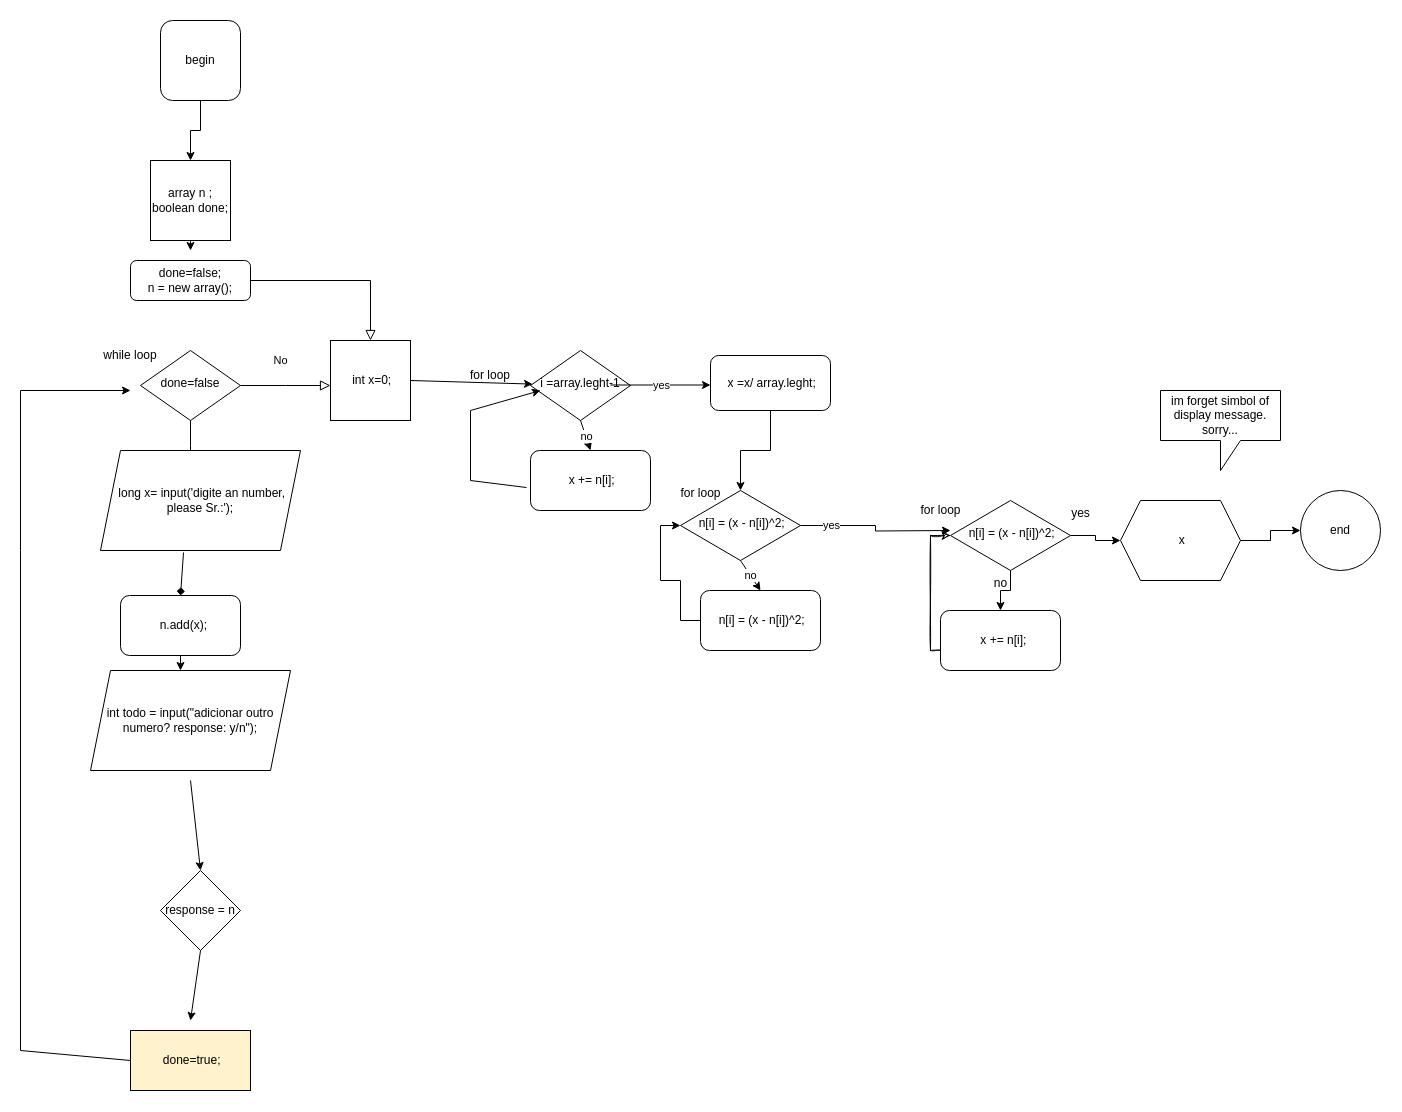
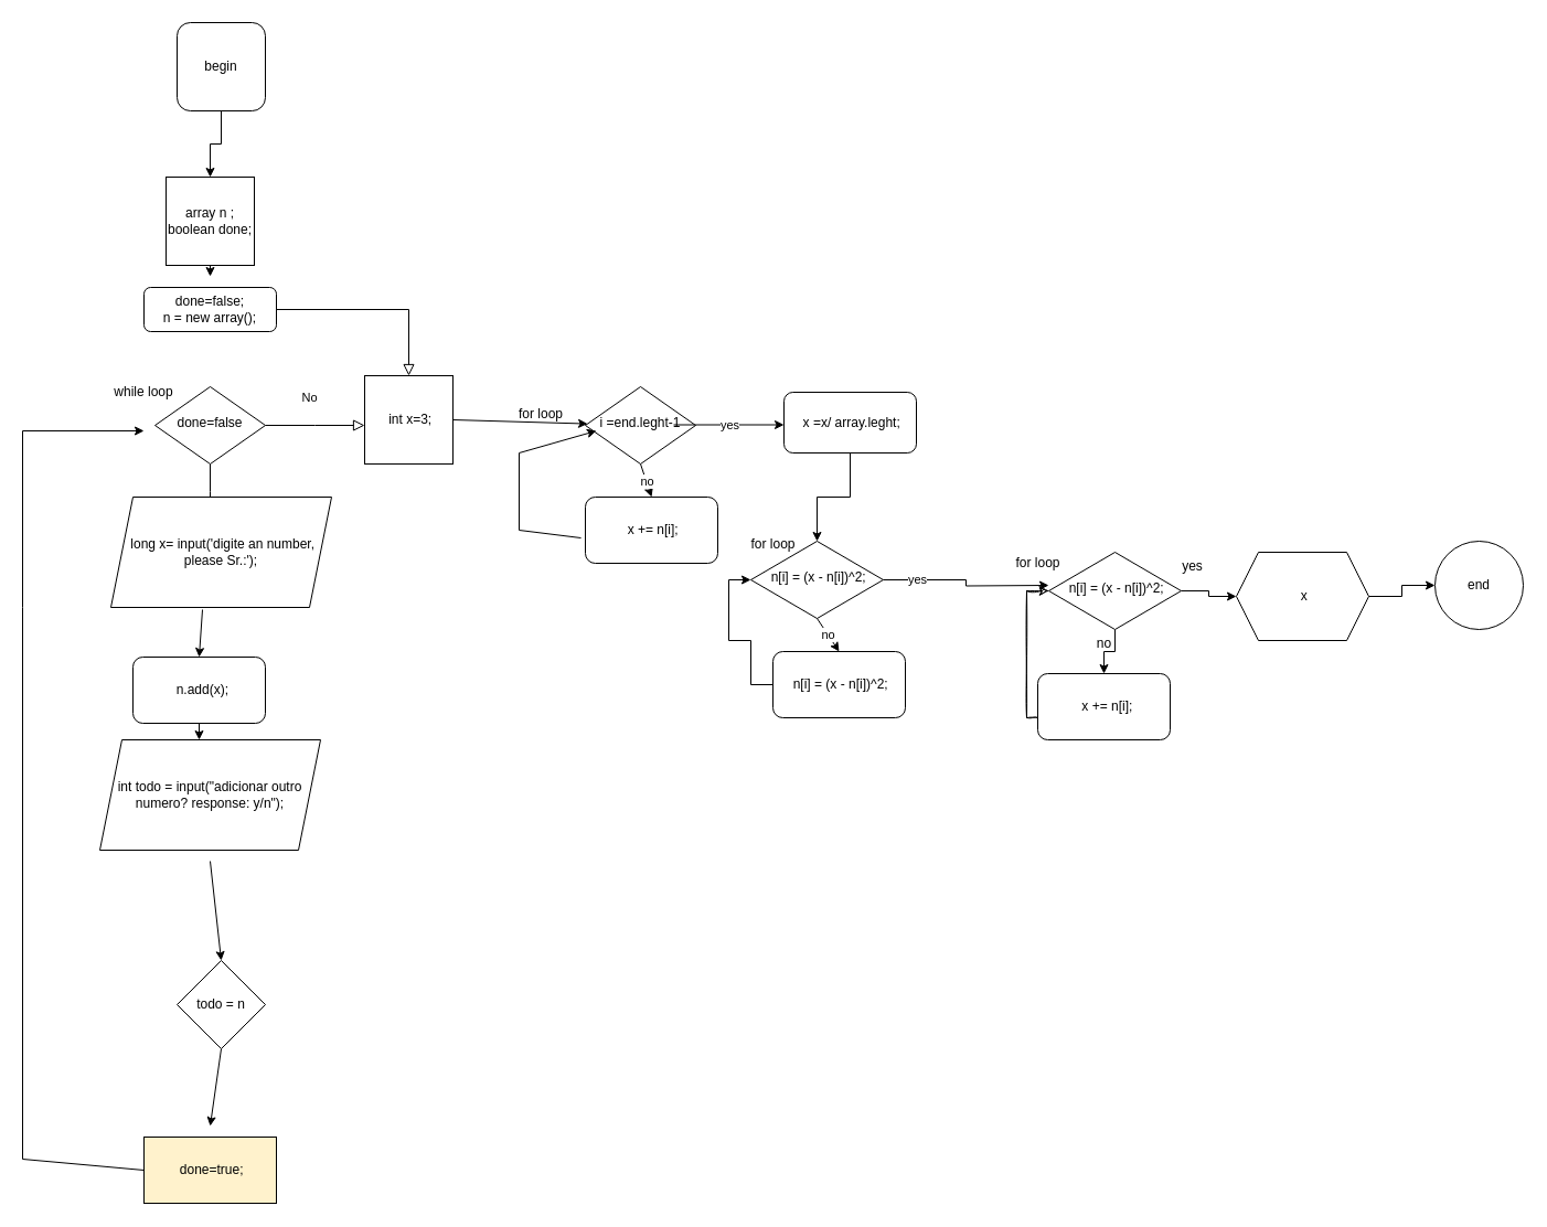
  <mxCell id="0" />
  <mxCell id="1" parent="0" />
  <mxCell id="2" value="" style="rounded=0;html=1;jettySize=auto;orthogonalLoop=1;fontSize=11;endArrow=block;endFill=0;endSize=8;strokeWidth=1;shadow=0;labelBackgroundColor=none;edgeStyle=orthogonalEdgeStyle;" parent="1" source="3" target="19" edge="1"><mxGeometry relative="1" as="geometry" /></mxCell>
  <mxCell id="3" value="done=false;&lt;br&gt;n = new array();" style="rounded=1;whiteSpace=wrap;html=1;fontSize=12;glass=0;strokeWidth=1;shadow=0;" parent="1" vertex="1"><mxGeometry x="130" y="260" width="120" height="40" as="geometry" /></mxCell>
  <mxCell id="4" value="Yes" style="rounded=0;html=1;jettySize=auto;orthogonalLoop=1;fontSize=11;endArrow=block;endFill=0;endSize=8;strokeWidth=1;shadow=0;labelBackgroundColor=none;edgeStyle=orthogonalEdgeStyle;exitX=0.5;exitY=1;exitDx=0;exitDy=0;" parent="1" source="6" edge="1"><mxGeometry x="0.01" y="10" relative="1" as="geometry"><mxPoint x="10" y="10" as="offset" /><mxPoint x="140" y="440" as="sourcePoint" /><mxPoint x="190" y="470" as="targetPoint" /></mxGeometry></mxCell>
  <mxCell id="5" value="No" style="edgeStyle=orthogonalEdgeStyle;rounded=0;html=1;jettySize=auto;orthogonalLoop=1;fontSize=11;endArrow=block;endFill=0;endSize=8;strokeWidth=1;shadow=0;labelBackgroundColor=none;" parent="1" source="6" edge="1"><mxGeometry x="-0.116" y="25" relative="1" as="geometry"><mxPoint as="offset" /><mxPoint x="330" y="385" as="targetPoint" /></mxGeometry></mxCell>
  <mxCell id="6" value="done=false" style="rhombus;whiteSpace=wrap;html=1;shadow=0;fontFamily=Helvetica;fontSize=12;align=center;strokeWidth=1;spacing=6;spacingTop=-4;" parent="1" vertex="1"><mxGeometry x="140" y="350" width="100" height="70" as="geometry" /></mxCell>
  <mxCell id="7" value="array n ;&lt;br&gt;boolean done;" style="whiteSpace=wrap;html=1;aspect=fixed;" vertex="1" parent="1"><mxGeometry x="150" y="160" width="80" height="80" as="geometry" /></mxCell>
  <mxCell id="8" value="" style="endArrow=classic;html=1;rounded=0;exitX=0.5;exitY=1;exitDx=0;exitDy=0;" edge="1" parent="1" source="7"><mxGeometry width="50" height="50" relative="1" as="geometry"><mxPoint x="360" y="290" as="sourcePoint" /><mxPoint x="190" y="250" as="targetPoint" /></mxGeometry></mxCell>
  <mxCell id="9" value="int todo = input(&quot;adicionar outro numero? response: y/n&quot;);" style="shape=parallelogram;perimeter=parallelogramPerimeter;whiteSpace=wrap;html=1;fixedSize=1;" vertex="1" parent="1"><mxGeometry x="90" y="670" width="200" height="100" as="geometry" /></mxCell>
- <mxCell id="10" value="response = n" style="rhombus;whiteSpace=wrap;html=1;" vertex="1" parent="1"><mxGeometry x="160" y="870" width="80" height="80" as="geometry" /></mxCell>
+ <mxCell id="10" value="todo = n" style="rhombus;whiteSpace=wrap;html=1;" vertex="1" parent="1"><mxGeometry x="160" y="870" width="80" height="80" as="geometry" /></mxCell>
  <mxCell id="11" value="&amp;nbsp;done=true;" style="rounded=0;whiteSpace=wrap;html=1;fillColor=#fff2cc;" vertex="1" parent="1"><mxGeometry x="130" y="1030" width="120" height="60" as="geometry" /></mxCell>
  <mxCell id="12" value="" style="endArrow=classic;html=1;rounded=0;entryX=0.5;entryY=0;entryDx=0;entryDy=0;" edge="1" parent="1" target="10"><mxGeometry width="50" height="50" relative="1" as="geometry"><mxPoint x="190" y="780" as="sourcePoint" /><mxPoint x="410" y="690" as="targetPoint" /></mxGeometry></mxCell>
  <mxCell id="13" value="" style="endArrow=classic;html=1;rounded=0;exitX=0.5;exitY=1;exitDx=0;exitDy=0;" edge="1" parent="1" source="10"><mxGeometry width="50" height="50" relative="1" as="geometry"><mxPoint x="360" y="740" as="sourcePoint" /><mxPoint x="190" y="1020" as="targetPoint" /></mxGeometry></mxCell>
  <mxCell id="14" value="" style="endArrow=classic;html=1;rounded=0;exitX=0;exitY=0.5;exitDx=0;exitDy=0;" edge="1" parent="1" source="11"><mxGeometry width="50" height="50" relative="1" as="geometry"><mxPoint x="360" y="680" as="sourcePoint" /><mxPoint x="130" y="390" as="targetPoint" /><Array as="points"><mxPoint x="20" y="1050" /><mxPoint x="20" y="550" /><mxPoint x="20" y="390" /></Array></mxGeometry></mxCell>
  <mxCell id="15" value="&amp;nbsp;long x= input('digite an number, please Sr.:');" style="shape=parallelogram;perimeter=parallelogramPerimeter;whiteSpace=wrap;html=1;fixedSize=1;" vertex="1" parent="1"><mxGeometry x="100" y="450" width="200" height="100" as="geometry" /></mxCell>
  <mxCell id="16" value="&amp;nbsp; n.add(x);" style="rounded=1;whiteSpace=wrap;html=1;" vertex="1" parent="1"><mxGeometry x="120" y="595" width="120" height="60" as="geometry" /></mxCell>
- <mxCell id="17" value="" style="endArrow=diamond;html=1;rounded=0;exitX=0.415;exitY=1.02;exitDx=0;exitDy=0;exitPerimeter=0;entryX=0.5;entryY=0;entryDx=0;entryDy=0;" edge="1" parent="1" source="15" target="16"><mxGeometry width="50" height="50" relative="1" as="geometry"><mxPoint x="350" y="660" as="sourcePoint" /><mxPoint x="400" y="610" as="targetPoint" /></mxGeometry></mxCell>
+ <mxCell id="17" value="" style="endArrow=classic;html=1;rounded=0;exitX=0.415;exitY=1.02;exitDx=0;exitDy=0;exitPerimeter=0;entryX=0.5;entryY=0;entryDx=0;entryDy=0;" edge="1" parent="1" source="15" target="16"><mxGeometry width="50" height="50" relative="1" as="geometry"><mxPoint x="350" y="660" as="sourcePoint" /><mxPoint x="400" y="610" as="targetPoint" /></mxGeometry></mxCell>
  <mxCell id="18" value="" style="endArrow=classic;html=1;rounded=0;exitX=0.5;exitY=1;exitDx=0;exitDy=0;entryX=0.45;entryY=0;entryDx=0;entryDy=0;entryPerimeter=0;" edge="1" parent="1" source="16" target="9"><mxGeometry width="50" height="50" relative="1" as="geometry"><mxPoint x="350" y="660" as="sourcePoint" /><mxPoint x="400" y="610" as="targetPoint" /></mxGeometry></mxCell>
- <mxCell id="19" value="&amp;nbsp;int x=0;" style="whiteSpace=wrap;html=1;aspect=fixed;" vertex="1" parent="1"><mxGeometry x="330" y="340" width="80" height="80" as="geometry" /></mxCell>
+ <mxCell id="19" value="&amp;nbsp;int x=3;" style="whiteSpace=wrap;html=1;aspect=fixed;" vertex="1" parent="1"><mxGeometry x="330" y="340" width="80" height="80" as="geometry" /></mxCell>
  <mxCell id="20" value="while loop" style="text;html=1;strokeColor=none;fillColor=none;align=center;verticalAlign=middle;whiteSpace=wrap;rounded=0;" vertex="1" parent="1"><mxGeometry x="100" y="340" width="60" height="30" as="geometry" /></mxCell>
  <mxCell id="21" value="for loop" style="text;html=1;strokeColor=none;fillColor=none;align=center;verticalAlign=middle;whiteSpace=wrap;rounded=0;" vertex="1" parent="1"><mxGeometry x="460" y="360" width="60" height="30" as="geometry" /></mxCell>
- <mxCell id="22" value="i =array.leght-1" style="rhombus;whiteSpace=wrap;html=1;shadow=0;fontFamily=Helvetica;fontSize=12;align=center;strokeWidth=1;spacing=6;spacingTop=-4;" vertex="1" parent="1"><mxGeometry x="530" y="350" width="100" height="70" as="geometry" /></mxCell>
+ <mxCell id="22" value="i =end.leght-1" style="rhombus;whiteSpace=wrap;html=1;shadow=0;fontFamily=Helvetica;fontSize=12;align=center;strokeWidth=1;spacing=6;spacingTop=-4;" vertex="1" parent="1"><mxGeometry x="530" y="350" width="100" height="70" as="geometry" /></mxCell>
  <mxCell id="23" value="&amp;nbsp;x += n[i];" style="rounded=1;whiteSpace=wrap;html=1;" vertex="1" parent="1"><mxGeometry x="530" y="450" width="120" height="60" as="geometry" /></mxCell>
  <mxCell id="24" style="edgeStyle=orthogonalEdgeStyle;rounded=0;orthogonalLoop=1;jettySize=auto;html=1;" edge="1" parent="1" source="25" target="33"><mxGeometry relative="1" as="geometry" /></mxCell>
  <mxCell id="25" value="&amp;nbsp;x =x/ array.leght;" style="rounded=1;whiteSpace=wrap;html=1;" vertex="1" parent="1"><mxGeometry x="710" y="355" width="120" height="55" as="geometry" /></mxCell>
  <mxCell id="26" value="" style="endArrow=classic;html=1;rounded=0;exitX=1;exitY=0.5;exitDx=0;exitDy=0;" edge="1" parent="1" source="19" target="22"><mxGeometry width="50" height="50" relative="1" as="geometry"><mxPoint x="510" y="570" as="sourcePoint" /><mxPoint x="560" y="520" as="targetPoint" /></mxGeometry></mxCell>
  <mxCell id="27" value="" style="endArrow=classic;html=1;rounded=0;exitX=0.5;exitY=1;exitDx=0;exitDy=0;entryX=0.5;entryY=0;entryDx=0;entryDy=0;" edge="1" parent="1" source="22" target="23"><mxGeometry relative="1" as="geometry"><mxPoint x="490" y="550" as="sourcePoint" /><mxPoint x="590" y="550" as="targetPoint" /></mxGeometry></mxCell>
  <mxCell id="28" value="no&lt;br&gt;" style="edgeLabel;resizable=0;html=1;align=center;verticalAlign=middle;" connectable="0" vertex="1" parent="27"><mxGeometry relative="1" as="geometry" /></mxCell>
  <mxCell id="29" value="" style="endArrow=classic;html=1;rounded=0;exitX=-0.033;exitY=0.617;exitDx=0;exitDy=0;exitPerimeter=0;" edge="1" parent="1" source="23"><mxGeometry width="50" height="50" relative="1" as="geometry"><mxPoint x="490" y="440" as="sourcePoint" /><mxPoint x="540" y="390" as="targetPoint" /><Array as="points"><mxPoint x="470" y="480" /><mxPoint x="470" y="410" /></Array></mxGeometry></mxCell>
  <mxCell id="30" value="" style="endArrow=classic;html=1;rounded=0;" edge="1" parent="1"><mxGeometry relative="1" as="geometry"><mxPoint x="610" y="384.5" as="sourcePoint" /><mxPoint x="710" y="384.5" as="targetPoint" /></mxGeometry></mxCell>
  <mxCell id="31" value="yes&lt;br&gt;" style="edgeLabel;resizable=0;html=1;align=center;verticalAlign=middle;" connectable="0" vertex="1" parent="30"><mxGeometry relative="1" as="geometry" /></mxCell>
  <mxCell id="32" style="edgeStyle=orthogonalEdgeStyle;rounded=0;orthogonalLoop=1;jettySize=auto;html=1;" edge="1" parent="1" source="33"><mxGeometry relative="1" as="geometry"><mxPoint x="950" y="530" as="targetPoint" /></mxGeometry></mxCell>
  <mxCell id="33" value="&amp;nbsp; n[i] = (x - n[i])^2;&amp;nbsp;" style="rhombus;whiteSpace=wrap;html=1;shadow=0;fontFamily=Helvetica;fontSize=12;align=center;strokeWidth=1;spacing=6;spacingTop=-4;" vertex="1" parent="1"><mxGeometry x="680" y="490" width="120" height="70" as="geometry" /></mxCell>
  <mxCell id="34" style="edgeStyle=orthogonalEdgeStyle;rounded=0;orthogonalLoop=1;jettySize=auto;html=1;entryX=0;entryY=0.5;entryDx=0;entryDy=0;" edge="1" parent="1" source="35" target="33"><mxGeometry relative="1" as="geometry"><Array as="points"><mxPoint x="680" y="620" /><mxPoint x="680" y="580" /><mxPoint x="660" y="580" /><mxPoint x="660" y="525" /></Array></mxGeometry></mxCell>
  <mxCell id="35" value="&amp;nbsp; n[i] = (x - n[i])^2;&amp;nbsp;" style="rounded=1;whiteSpace=wrap;html=1;" vertex="1" parent="1"><mxGeometry x="700" y="590" width="120" height="60" as="geometry" /></mxCell>
  <mxCell id="36" value="" style="endArrow=classic;html=1;rounded=0;exitX=0.5;exitY=1;exitDx=0;exitDy=0;entryX=0.5;entryY=0;entryDx=0;entryDy=0;" edge="1" parent="1" source="33" target="35"><mxGeometry relative="1" as="geometry"><mxPoint x="660" y="690" as="sourcePoint" /><mxPoint x="760" y="690" as="targetPoint" /></mxGeometry></mxCell>
  <mxCell id="37" value="no&lt;br&gt;" style="edgeLabel;resizable=0;html=1;align=center;verticalAlign=middle;" connectable="0" vertex="1" parent="36"><mxGeometry relative="1" as="geometry" /></mxCell>
  <mxCell id="38" value="yes&lt;br&gt;" style="edgeLabel;resizable=0;html=1;align=center;verticalAlign=middle;" connectable="0" vertex="1" parent="1"><mxGeometry x="830" y="524.5" as="geometry" /></mxCell>
  <mxCell id="39" value="for loop" style="text;html=1;align=center;verticalAlign=middle;resizable=0;points=[];autosize=1;strokeColor=none;fillColor=none;" vertex="1" parent="1"><mxGeometry x="670" y="478" width="60" height="30" as="geometry" /></mxCell>
  <mxCell id="40" value="" style="edgeStyle=orthogonalEdgeStyle;rounded=0;orthogonalLoop=1;jettySize=auto;html=1;" edge="1" parent="1" source="42" target="45"><mxGeometry relative="1" as="geometry" /></mxCell>
  <mxCell id="41" value="" style="edgeStyle=orthogonalEdgeStyle;rounded=0;orthogonalLoop=1;jettySize=auto;html=1;" edge="1" parent="1" source="42" target="48"><mxGeometry relative="1" as="geometry" /></mxCell>
  <mxCell id="42" value="&amp;nbsp; n[i] = (x - n[i])^2;&amp;nbsp;" style="rhombus;whiteSpace=wrap;html=1;shadow=0;fontFamily=Helvetica;fontSize=12;align=center;strokeWidth=1;spacing=6;spacingTop=-4;" vertex="1" parent="1"><mxGeometry x="950" y="500" width="120" height="70" as="geometry" /></mxCell>
  <mxCell id="43" value="for loop" style="text;html=1;align=center;verticalAlign=middle;resizable=0;points=[];autosize=1;strokeColor=none;fillColor=none;" vertex="1" parent="1"><mxGeometry x="910" y="494.5" width="60" height="30" as="geometry" /></mxCell>
  <mxCell id="44" style="edgeStyle=orthogonalEdgeStyle;rounded=0;orthogonalLoop=1;jettySize=auto;html=1;entryX=0;entryY=0.5;entryDx=0;entryDy=0;sketch=1;curveFitting=1;jiggle=2;" edge="1" parent="1" source="45" target="42"><mxGeometry relative="1" as="geometry"><Array as="points"><mxPoint x="930" y="650" /><mxPoint x="930" y="535" /></Array></mxGeometry></mxCell>
  <mxCell id="45" value="&amp;nbsp; x += n[i];" style="rounded=1;whiteSpace=wrap;html=1;" vertex="1" parent="1"><mxGeometry x="940" y="610" width="120" height="60" as="geometry" /></mxCell>
  <mxCell id="46" value="no" style="text;html=1;align=center;verticalAlign=middle;resizable=0;points=[];autosize=1;strokeColor=none;fillColor=none;" vertex="1" parent="1"><mxGeometry x="980" y="568" width="40" height="30" as="geometry" /></mxCell>
  <mxCell id="47" value="" style="edgeStyle=orthogonalEdgeStyle;rounded=0;orthogonalLoop=1;jettySize=auto;html=1;" edge="1" parent="1" source="48" target="51"><mxGeometry relative="1" as="geometry" /></mxCell>
  <mxCell id="48" value="&amp;nbsp;x" style="shape=hexagon;perimeter=hexagonPerimeter2;whiteSpace=wrap;html=1;fixedSize=1;" vertex="1" parent="1"><mxGeometry x="1120" y="500" width="120" height="80" as="geometry" /></mxCell>
  <mxCell id="49" value="yes" style="text;html=1;align=center;verticalAlign=middle;resizable=0;points=[];autosize=1;strokeColor=none;fillColor=none;" vertex="1" parent="1"><mxGeometry x="1060" y="498" width="40" height="30" as="geometry" /></mxCell>
- <mxCell id="50" value="im forget simbol of display message.&lt;br&gt;sorry..." style="shape=callout;whiteSpace=wrap;html=1;perimeter=calloutPerimeter;" vertex="1" parent="1"><mxGeometry x="1160" y="390" width="120" height="80" as="geometry" /></mxCell>
  <mxCell id="51" value="end" style="ellipse;whiteSpace=wrap;html=1;aspect=fixed;" vertex="1" parent="1"><mxGeometry x="1300" y="490" width="80" height="80" as="geometry" /></mxCell>
  <mxCell id="52" value="" style="edgeStyle=orthogonalEdgeStyle;rounded=0;orthogonalLoop=1;jettySize=auto;html=1;" edge="1" parent="1" source="53" target="7"><mxGeometry relative="1" as="geometry" /></mxCell>
  <mxCell id="53" value="begin" style="whiteSpace=wrap;html=1;aspect=fixed;rounded=1;" vertex="1" parent="1"><mxGeometry x="160" y="20" width="80" height="80" as="geometry" /></mxCell>
